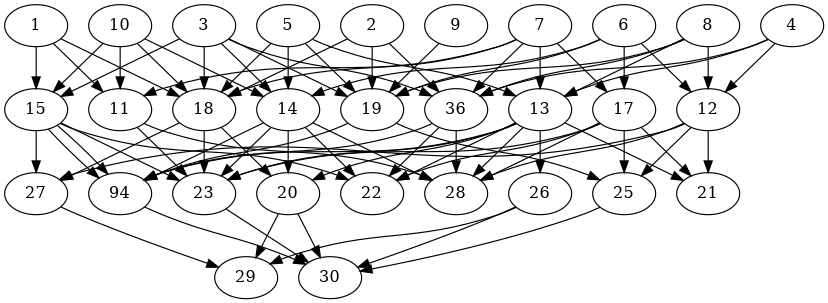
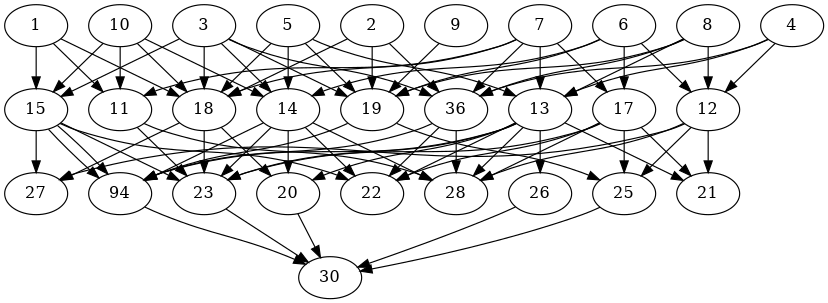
  digraph {
    node [alpha=0.09]
    1 [alpha=0.08 expect_size=45396992]
    11 [alpha=0.01 expect_size=7578624]
    15 [alpha=0.10 expect_size=49105920]
    18 [alpha=0.13 expect_size=28977152]
    23 [alpha=0.06 expect_size=14272512]
    28 [alpha=0.06 expect_size=39947264]
    27 [expect_size=18881536]
    22 [alpha=0.03 expect_size=23611392]
    n9 [alpha=0.14 expect_size=46447616 label=94]
    20 [alpha=0.19 expect_size=27822080]
    30 [alpha=0.03 expect_size=26778624]
-   29 [alpha=0.13 expect_size=22754304]
    2 [alpha=0.01 expect_size=44944384]
    n14 [alpha=0.20 expect_size=23277568 label=36]
    19 [alpha=0.02 expect_size=46843904]
    25 [alpha=0.05 expect_size=43010048]
    3 [expect_size=34552832]
    14 [alpha=0.19 expect_size=49246208]
    4 [alpha=0.20 expect_size=17479680]
    12 [alpha=0.16 expect_size=25780224]
    13 [alpha=0.14 expect_size=27513856]
    21 [alpha=0.12 expect_size=20280320]
    26 [alpha=0.16 expect_size=19475456]
    5 [expect_size=10395648]
    6 [alpha=0.04 expect_size=6709248]
    17 [expect_size=33698816]
    7 [alpha=0.18 expect_size=10769408]
    8 [alpha=0.08 expect_size=14001152]
    9 [alpha=0.12 expect_size=26948608]
    10 [alpha=0.17 expect_size=14302208]
    1 -> 11
    1 -> 15
    1 -> 18
    11 -> 23
    11 -> 28
    15 -> 23
    15 -> 27
    15 -> 22
    15 -> n9
    15 -> n9
    18 -> 23
    18 -> 27
    18 -> 20
    23 -> 30
-   27 -> 29
    n9 -> 30
    20 -> 30
-   20 -> 29
    2 -> 18
    2 -> n14
    2 -> 19
    n14 -> 28
    n14 -> 22
    n14 -> n9
    19 -> n9
    19 -> 25
    25 -> 30
    3 -> 15
    3 -> 18
    3 -> n14
    3 -> 19
    3 -> 14
    14 -> 23
    14 -> 28
    14 -> 22
    14 -> n9
    14 -> 20
    4 -> n14
    4 -> 12
    4 -> 13
    12 -> 28
    12 -> 27
    12 -> 25
    12 -> 21
    13 -> 23
    13 -> 28
    13 -> 22
    13 -> n9
    13 -> 20
    13 -> 21
    13 -> 26
    26 -> 30
-   26 -> 29
    5 -> 18
    5 -> 19
    5 -> 14
    5 -> 13
    6 -> 19
    6 -> 14
    6 -> 12
    6 -> 17
    17 -> 23
    17 -> 28
    17 -> 22
    17 -> 25
    17 -> 21
    7 -> 11
    7 -> 18
    7 -> n14
    7 -> 13
    7 -> 17
    8 -> n14
    8 -> 19
    8 -> 12
    8 -> 13
    9 -> 19
    10 -> 11
    10 -> 15
    10 -> 18
    10 -> 14
  }
